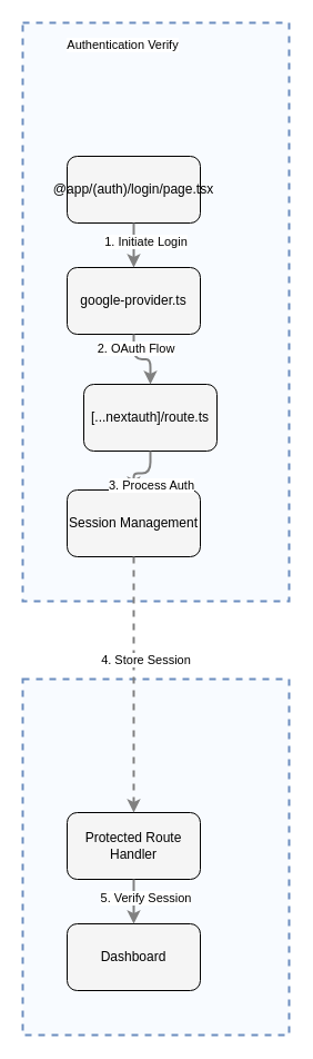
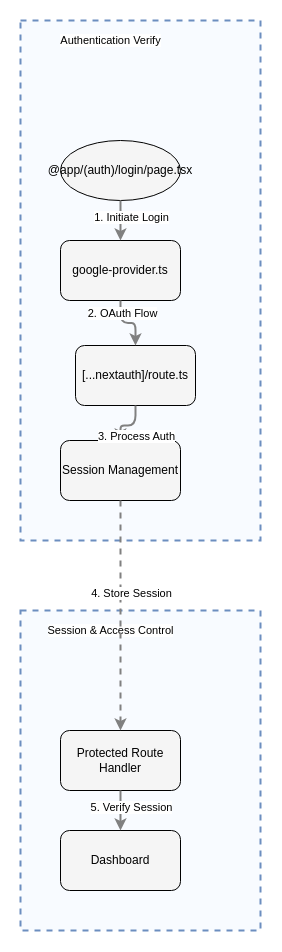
  <mxCell id="0" />
  <mxCell id="1" parent="0" />
  <mxCell id="2" value="" style="html=1;whiteSpace=wrap;container=1;fillColor=#dae8fc;strokeColor=#6c8ebf;dashed=1;fillOpacity=20;strokeWidth=2;containerType=none;recursiveResize=0;movable=1;resizable=1;autosize=0;dropTarget=0" vertex="1" parent="1"><mxGeometry x="20" y="20" width="240" height="520" as="geometry" /></mxCell>
  <mxCell id="3" value="Authentication Verify" style="edgeLabel;html=1;align=center;verticalAlign=middle;resizable=0;labelBackgroundColor=white;spacing=5" vertex="1" parent="1"><mxGeometry x="28" y="28" width="164" height="24" as="geometry" /></mxCell>
  <mxCell id="4" value="" style="html=1;whiteSpace=wrap;container=1;fillColor=#dae8fc;strokeColor=#6c8ebf;dashed=1;fillOpacity=20;strokeWidth=2;containerType=none;recursiveResize=0;movable=1;resizable=1;autosize=0;dropTarget=0" vertex="1" parent="1"><mxGeometry x="20" y="610" width="240" height="320" as="geometry" /></mxCell>
+ <mxCell id="5" value="Session &amp; Access Control" style="edgeLabel;html=1;align=center;verticalAlign=middle;resizable=0;labelBackgroundColor=white;spacing=5" vertex="1" parent="1"><mxGeometry x="28" y="618" width="164" height="24" as="geometry" /></mxCell>
  <mxCell id="6" value="Dashboard" style="rounded=1;whiteSpace=wrap;html=1;fillColor=#f5f5f5" vertex="1" parent="4"><mxGeometry x="40" y="220" width="120" height="60" as="geometry" /></mxCell>
  <mxCell id="7" value="google-provider.ts" style="rounded=1;whiteSpace=wrap;html=1;fillColor=#f5f5f5" vertex="1" parent="2"><mxGeometry x="40" y="220" width="120" height="60" as="geometry" /></mxCell>
- <mxCell id="8" value="@app/(auth)/login/page.tsx" style="rounded=1;whiteSpace=wrap;html=1;fillColor=#f5f5f5" vertex="1" parent="2"><mxGeometry x="40" y="120" width="120" height="60" as="geometry" /></mxCell>
+ <mxCell id="8" value="@app/(auth)/login/page.tsx" style="ellipse;whiteSpace=wrap;html=1;fillColor=#f5f5f5;" vertex="1" parent="2"><mxGeometry x="40" y="120" width="120" height="60" as="geometry" /></mxCell>
  <mxCell id="9" value="[...nextauth]/route.ts" style="rounded=1;whiteSpace=wrap;html=1;fillColor=#f5f5f5" vertex="1" parent="2"><mxGeometry x="55" y="325" width="120" height="60" as="geometry" /></mxCell>
  <mxCell id="10" value="Protected Route Handler" style="rounded=1;whiteSpace=wrap;html=1;fillColor=#f5f5f5" vertex="1" parent="4"><mxGeometry x="40" y="120" width="120" height="60" as="geometry" /></mxCell>
  <mxCell id="11" value="Session Management" style="rounded=1;whiteSpace=wrap;html=1;fillColor=#f5f5f5" vertex="1" parent="2"><mxGeometry x="40" y="420" width="120" height="60" as="geometry" /></mxCell>
  <mxCell id="12" style="edgeStyle=orthogonalEdgeStyle;rounded=1;orthogonalLoop=1;jettySize=auto;html=1;strokeColor=#808080;strokeWidth=2;jumpStyle=arc;jumpSize=10;spacing=15;labelBackgroundColor=white;labelBorderColor=none" edge="1" parent="1" source="7" target="9"><mxGeometry relative="1" as="geometry" /></mxCell>
  <mxCell id="13" value="2. OAuth Flow" style="edgeLabel;html=1;align=center;verticalAlign=middle;resizable=0;points=[];" vertex="1" connectable="0" parent="12"><mxGeometry x="-0.2" y="10" relative="1" as="geometry"><mxPoint as="offset" /></mxGeometry></mxCell>
  <mxCell id="14" style="edgeStyle=orthogonalEdgeStyle;rounded=1;orthogonalLoop=1;jettySize=auto;html=1;strokeColor=#808080;strokeWidth=2;jumpStyle=arc;jumpSize=10;spacing=15;labelBackgroundColor=white;labelBorderColor=none" edge="1" parent="1" source="8" target="7"><mxGeometry relative="1" as="geometry" /></mxCell>
  <mxCell id="15" value="1. Initiate Login" style="edgeLabel;html=1;align=center;verticalAlign=middle;resizable=0;points=[];" vertex="1" connectable="0" parent="14"><mxGeometry x="-0.2" y="10" relative="1" as="geometry"><mxPoint as="offset" /></mxGeometry></mxCell>
  <mxCell id="16" style="edgeStyle=orthogonalEdgeStyle;rounded=1;orthogonalLoop=1;jettySize=auto;html=1;strokeColor=#808080;strokeWidth=2;jumpStyle=arc;jumpSize=10;spacing=15;labelBackgroundColor=white;labelBorderColor=none" edge="1" parent="1" source="9" target="11"><mxGeometry relative="1" as="geometry" /></mxCell>
  <mxCell id="17" value="3. Process Auth" style="edgeLabel;html=1;align=center;verticalAlign=middle;resizable=0;points=[];" vertex="1" connectable="0" parent="16"><mxGeometry x="-0.2" y="10" relative="1" as="geometry"><mxPoint as="offset" /></mxGeometry></mxCell>
  <mxCell id="18" style="edgeStyle=orthogonalEdgeStyle;rounded=1;orthogonalLoop=1;jettySize=auto;html=1;strokeColor=#808080;strokeWidth=2;jumpStyle=arc;jumpSize=10;spacing=15;labelBackgroundColor=white;labelBorderColor=none" edge="1" parent="1" source="10" target="6"><mxGeometry relative="1" as="geometry" /></mxCell>
  <mxCell id="19" value="5. Verify Session" style="edgeLabel;html=1;align=center;verticalAlign=middle;resizable=0;points=[];" vertex="1" connectable="0" parent="18"><mxGeometry x="-0.2" y="10" relative="1" as="geometry"><mxPoint as="offset" /></mxGeometry></mxCell>
  <mxCell id="20" style="edgeStyle=orthogonalEdgeStyle;rounded=1;orthogonalLoop=1;jettySize=auto;html=1;strokeColor=#808080;strokeWidth=2;jumpStyle=arc;jumpSize=10;spacing=15;labelBackgroundColor=white;labelBorderColor=none;dashed=1;" edge="1" parent="1" source="11" target="10"><mxGeometry relative="1" as="geometry" /></mxCell>
  <mxCell id="21" value="4. Store Session" style="edgeLabel;html=1;align=center;verticalAlign=middle;resizable=0;points=[];" vertex="1" connectable="0" parent="20"><mxGeometry x="-0.2" y="10" relative="1" as="geometry"><mxPoint as="offset" /></mxGeometry></mxCell>
